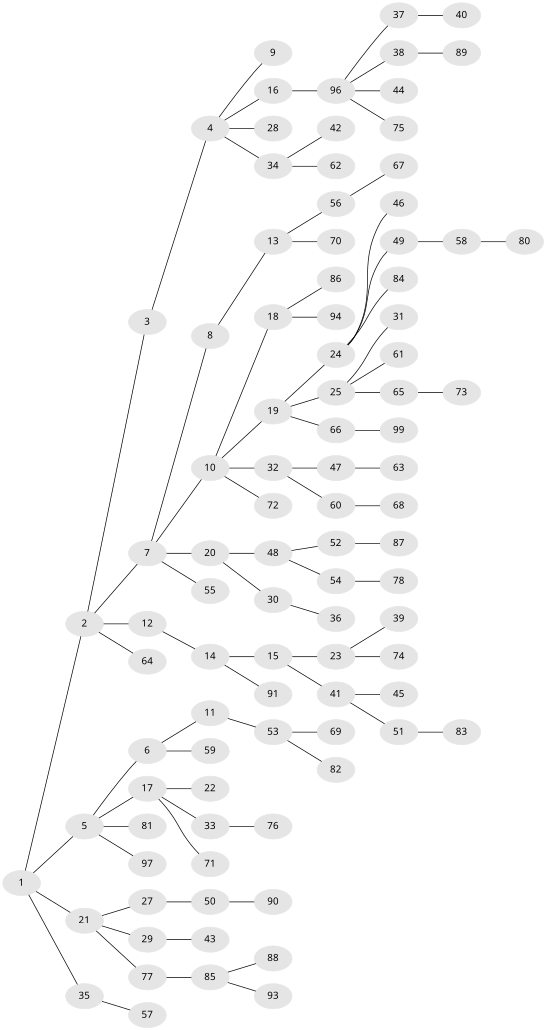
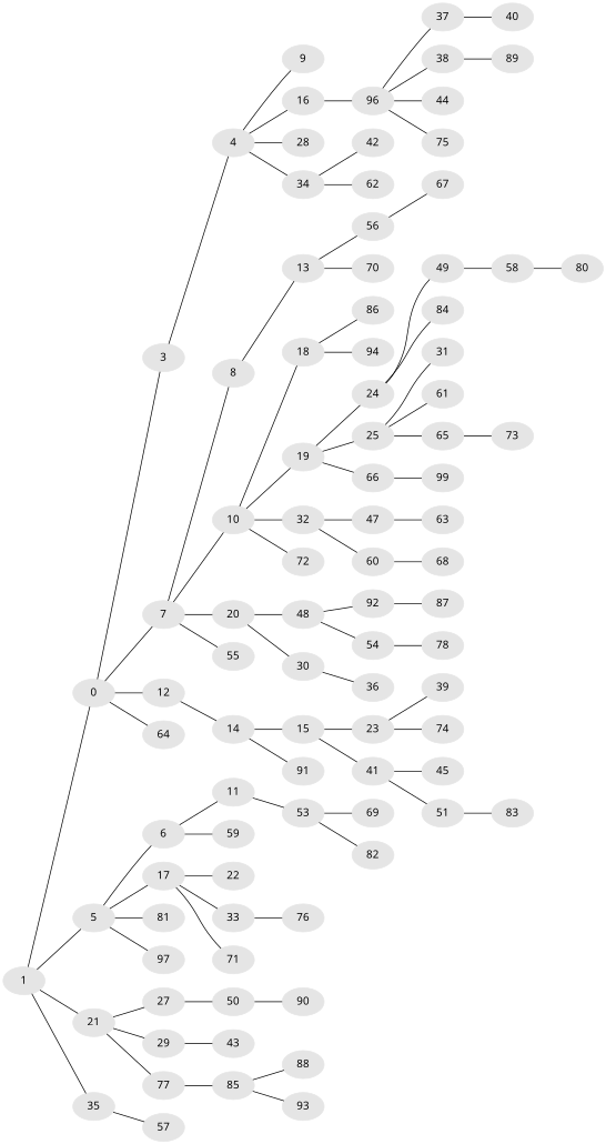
  graph {
    fontname="Noto Sans"
    rankdir=LR
    node [color=gray90 fontname="Noto Sans" style=filled]
    edge [fontname="Noto Sans"]
    1
-   2
+   2 [label=0]
    5
    21
    35
    3
    7
    12
    64
    6
    17
    81
    n13 [label=97]
    27
    29
    77
    57
    4
    8
    10
    20
    55
    14
    9
    16
    28
    34
    n28 [label=96]
    42
    62
    11
    59
    22
    33
    71
    53
    13
    18
    19
    32
    72
    48
    30
    56
    70
    86
    94
    24
    25
    66
    47
    60
-   52
+   52 [label=92]
    54
    69
    82
    15
    91
    67
    23
    41
    39
    74
    45
    51
    37
    38
    44
    75
    76
-   46
    49
    84
    31
    61
    65
    n77 [label=99]
    36
    50
    43
    85
    58
    73
    40
    89
    90
    63
    68
    83
    87
    78
    80
    88
    93
    1 -- 2
    1 -- 5
    1 -- 21
    1 -- 35
    2 -- 3
    2 -- 7
    2 -- 12
    2 -- 64
    5 -- 6
    5 -- 17
    5 -- 81
    5 -- n13
    21 -- 27
    21 -- 29
    21 -- 77
    35 -- 57
    3 -- 4
    7 -- 8
    7 -- 10
    7 -- 20
    7 -- 55
    12 -- 14
    6 -- 11
    6 -- 59
    17 -- 22
    17 -- 33
    17 -- 71
    27 -- 50
    29 -- 43
    77 -- 85
    4 -- 9
    4 -- 16
    4 -- 28
    4 -- 34
    8 -- 13
    10 -- 18
    10 -- 19
    10 -- 32
    10 -- 72
    20 -- 48
    20 -- 30
    14 -- 15
    14 -- 91
    16 -- n28
    34 -- 42
    34 -- 62
    n28 -- 37
    n28 -- 38
    n28 -- 44
    n28 -- 75
    11 -- 53
    33 -- 76
    53 -- 69
    53 -- 82
    13 -- 56
    13 -- 70
    18 -- 86
    18 -- 94
    19 -- 24
    19 -- 25
    19 -- 66
    32 -- 47
    32 -- 60
    48 -- 52
    48 -- 54
    30 -- 36
    56 -- 67
-   24 -- 46
    24 -- 49
    24 -- 84
    25 -- 31
    25 -- 61
    25 -- 65
    66 -- n77
    47 -- 63
    60 -- 68
    52 -- 87
    54 -- 78
    15 -- 23
    15 -- 41
    23 -- 39
    23 -- 74
    41 -- 45
    41 -- 51
    51 -- 83
    37 -- 40
    38 -- 89
    49 -- 58
    65 -- 73
    50 -- 90
    85 -- 88
    85 -- 93
    58 -- 80
  }
